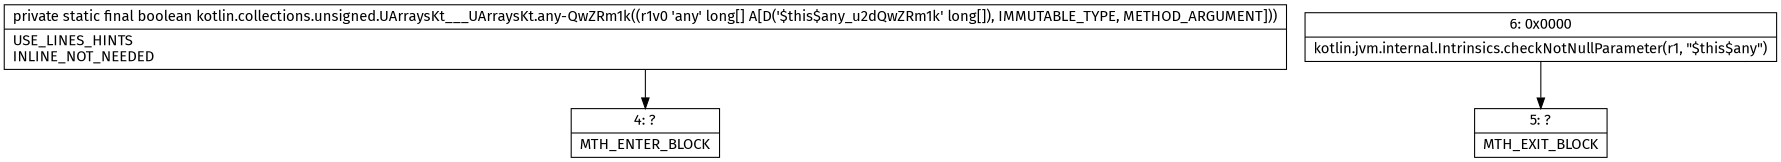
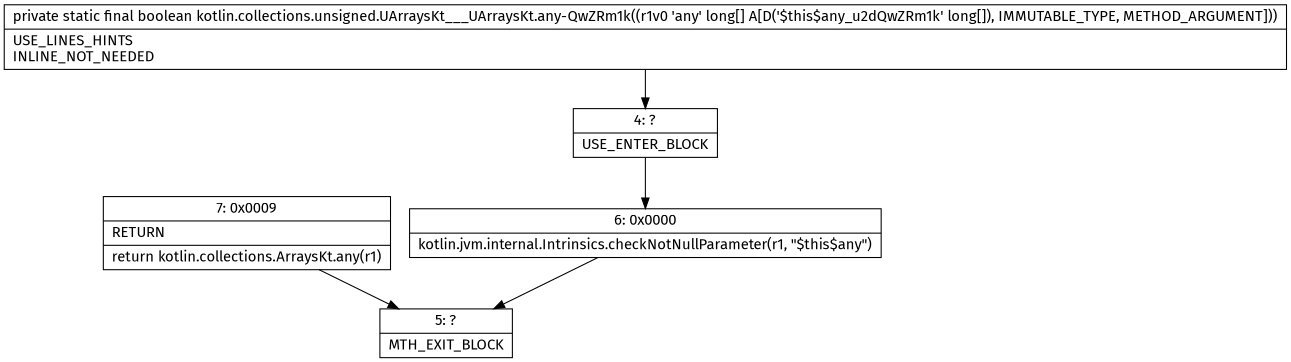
  digraph {
    fontname="Fira Sans"
    node [fontname="Fira Sans" shape=record]
    edge [fontname="Fira Sans"]
-   n1 [label="{4\:\ ?|MTH_ENTER_BLOCK\l}"]
+   n1 [label="{4\:\ ?|USE_ENTER_BLOCK\l}"]
    n2 [label="{6\:\ 0x0000|kotlin.jvm.internal.Intrinsics.checkNotNullParameter(r1, \"$this$any\")\l}"]
    n3 [label="{5\:\ ?|MTH_EXIT_BLOCK\l}"]
+   n4 [label="{7\:\ 0x0009|RETURN\l|return kotlin.collections.ArraysKt.any(r1)\l}"]
    n5 [label="{private static final boolean kotlin.collections.unsigned.UArraysKt___UArraysKt.any\-QwZRm1k((r1v0 'any' long[] A[D('$this$any_u2dQwZRm1k' long[]), IMMUTABLE_TYPE, METHOD_ARGUMENT]))  | USE_LINES_HINTS\lINLINE_NOT_NEEDED\l}"]
+   n1 -> n2
    n2 -> n3
+   n4 -> n3
    n5 -> n1
  }
